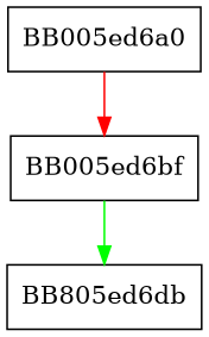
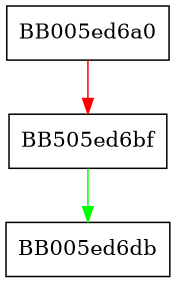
  digraph {
    splines=ortho
    node [shape=box]
    BB005ed6a0
-   BB005ed6bf
-   BB005ed6db [label=BB805ed6db]
+   BB005ed6bf [label=BB505ed6bf]
+   BB005ed6db
    BB005ed6a0 -> BB005ed6bf [color=red]
    BB005ed6bf -> BB005ed6db [color=green]
  }
